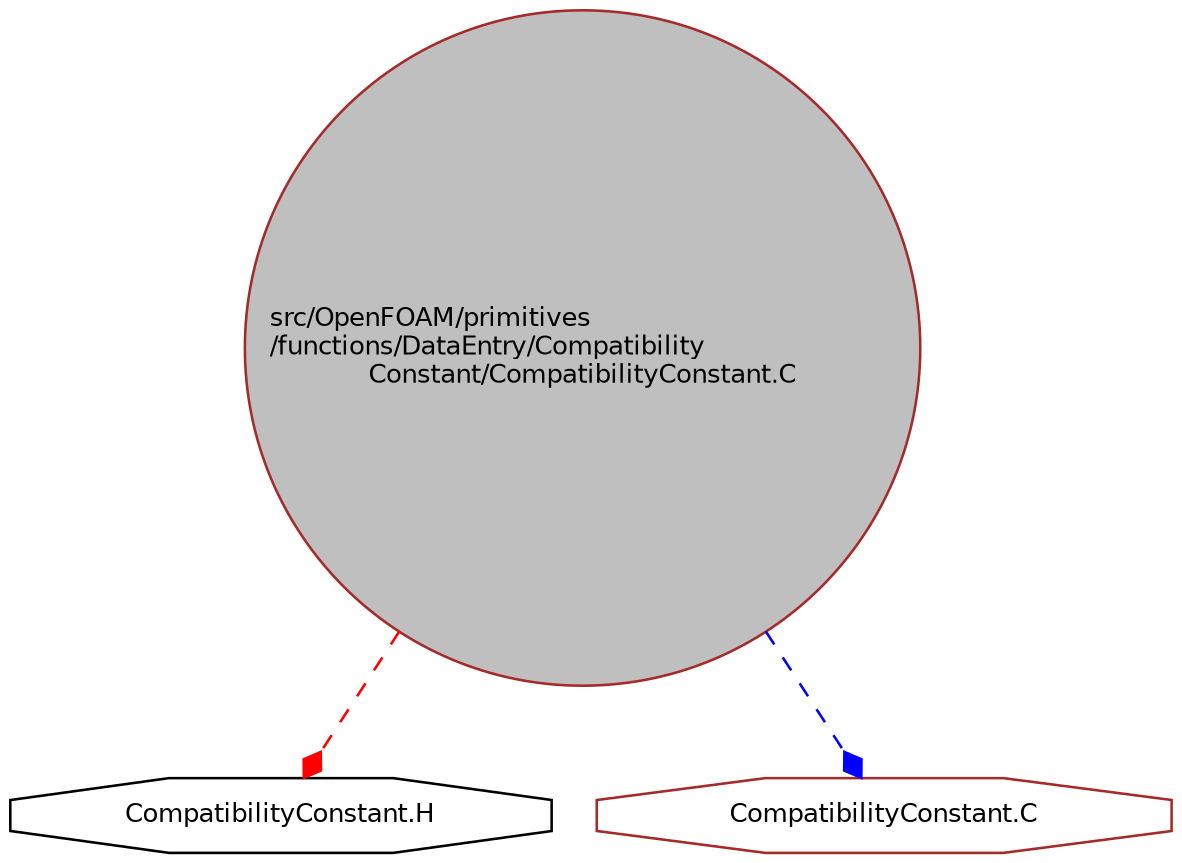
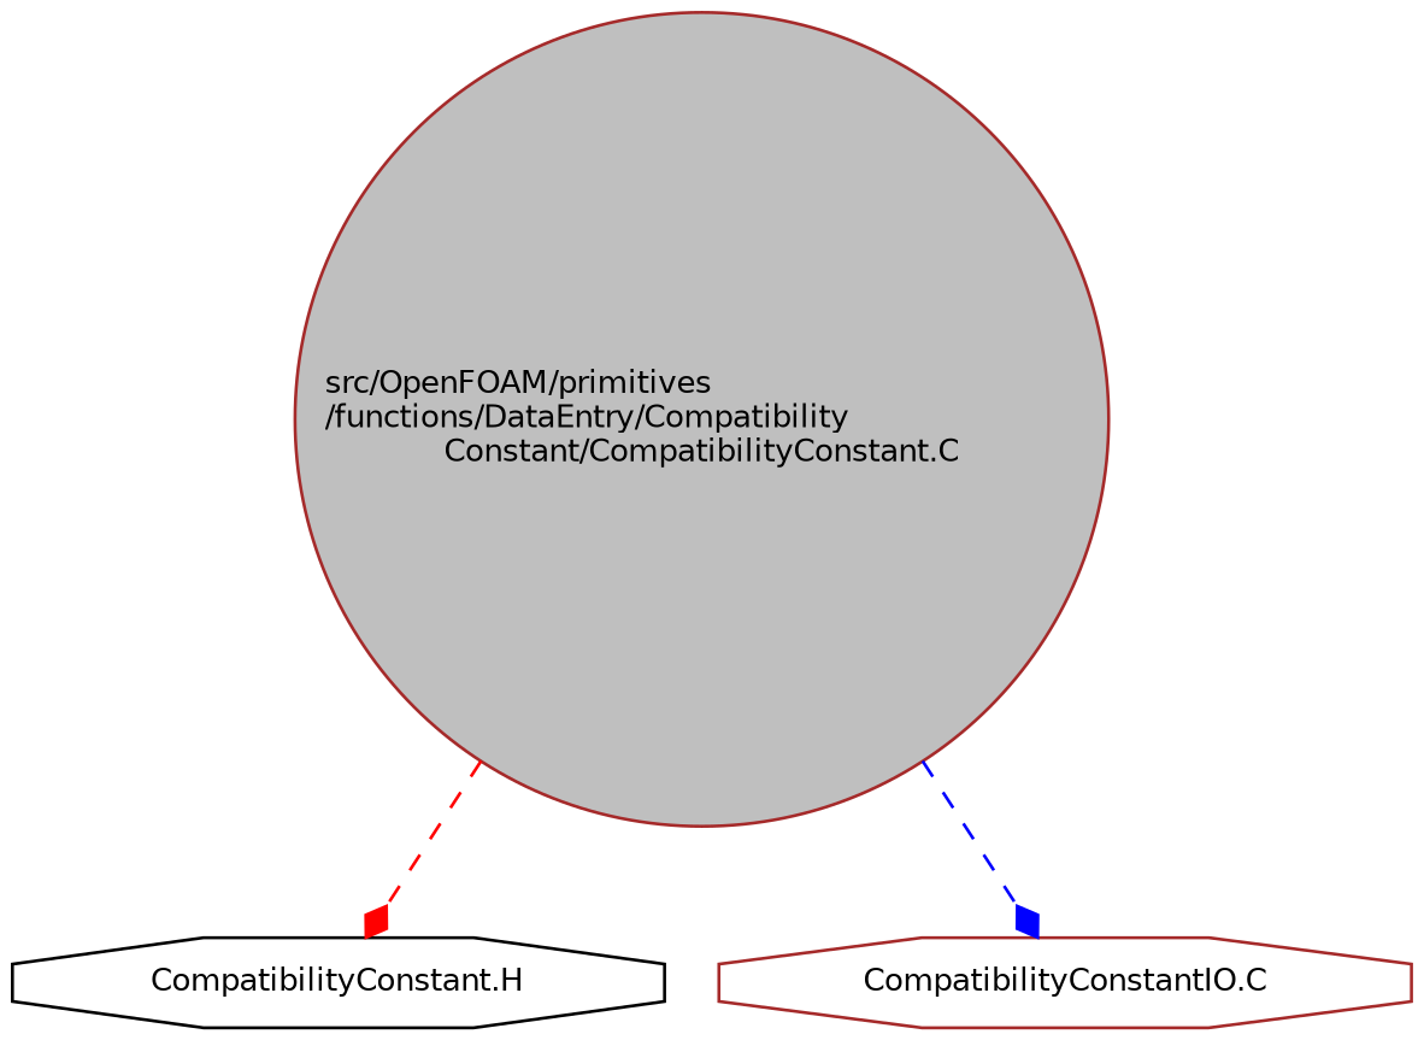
  digraph {
    node [color=brown fontname=Helvetica fontsize=10 shape=octagon]
    edge [fontname=Helvetica fontsize=10 labelfontname=Helvetica labelfontsize=10 style=dashed arrowhead=diamond]
    n1 [fillcolor=grey75 fontcolor=black height=0.2 label="src/OpenFOAM/primitives\l/functions/DataEntry/Compatibility\lConstant/CompatibilityConstant.C" shape=circle style=filled width=0.4]
    n2 [color=black height=0.2 label="CompatibilityConstant.H" width=0.4]
-   n3 [height=0.2 label="CompatibilityConstant.C" width=0.4]
+   n3 [height=0.2 label="CompatibilityConstantIO.C" width=0.4]
    n1 -> n2 [color=red]
    n1 -> n3 [color=blue]
  }
